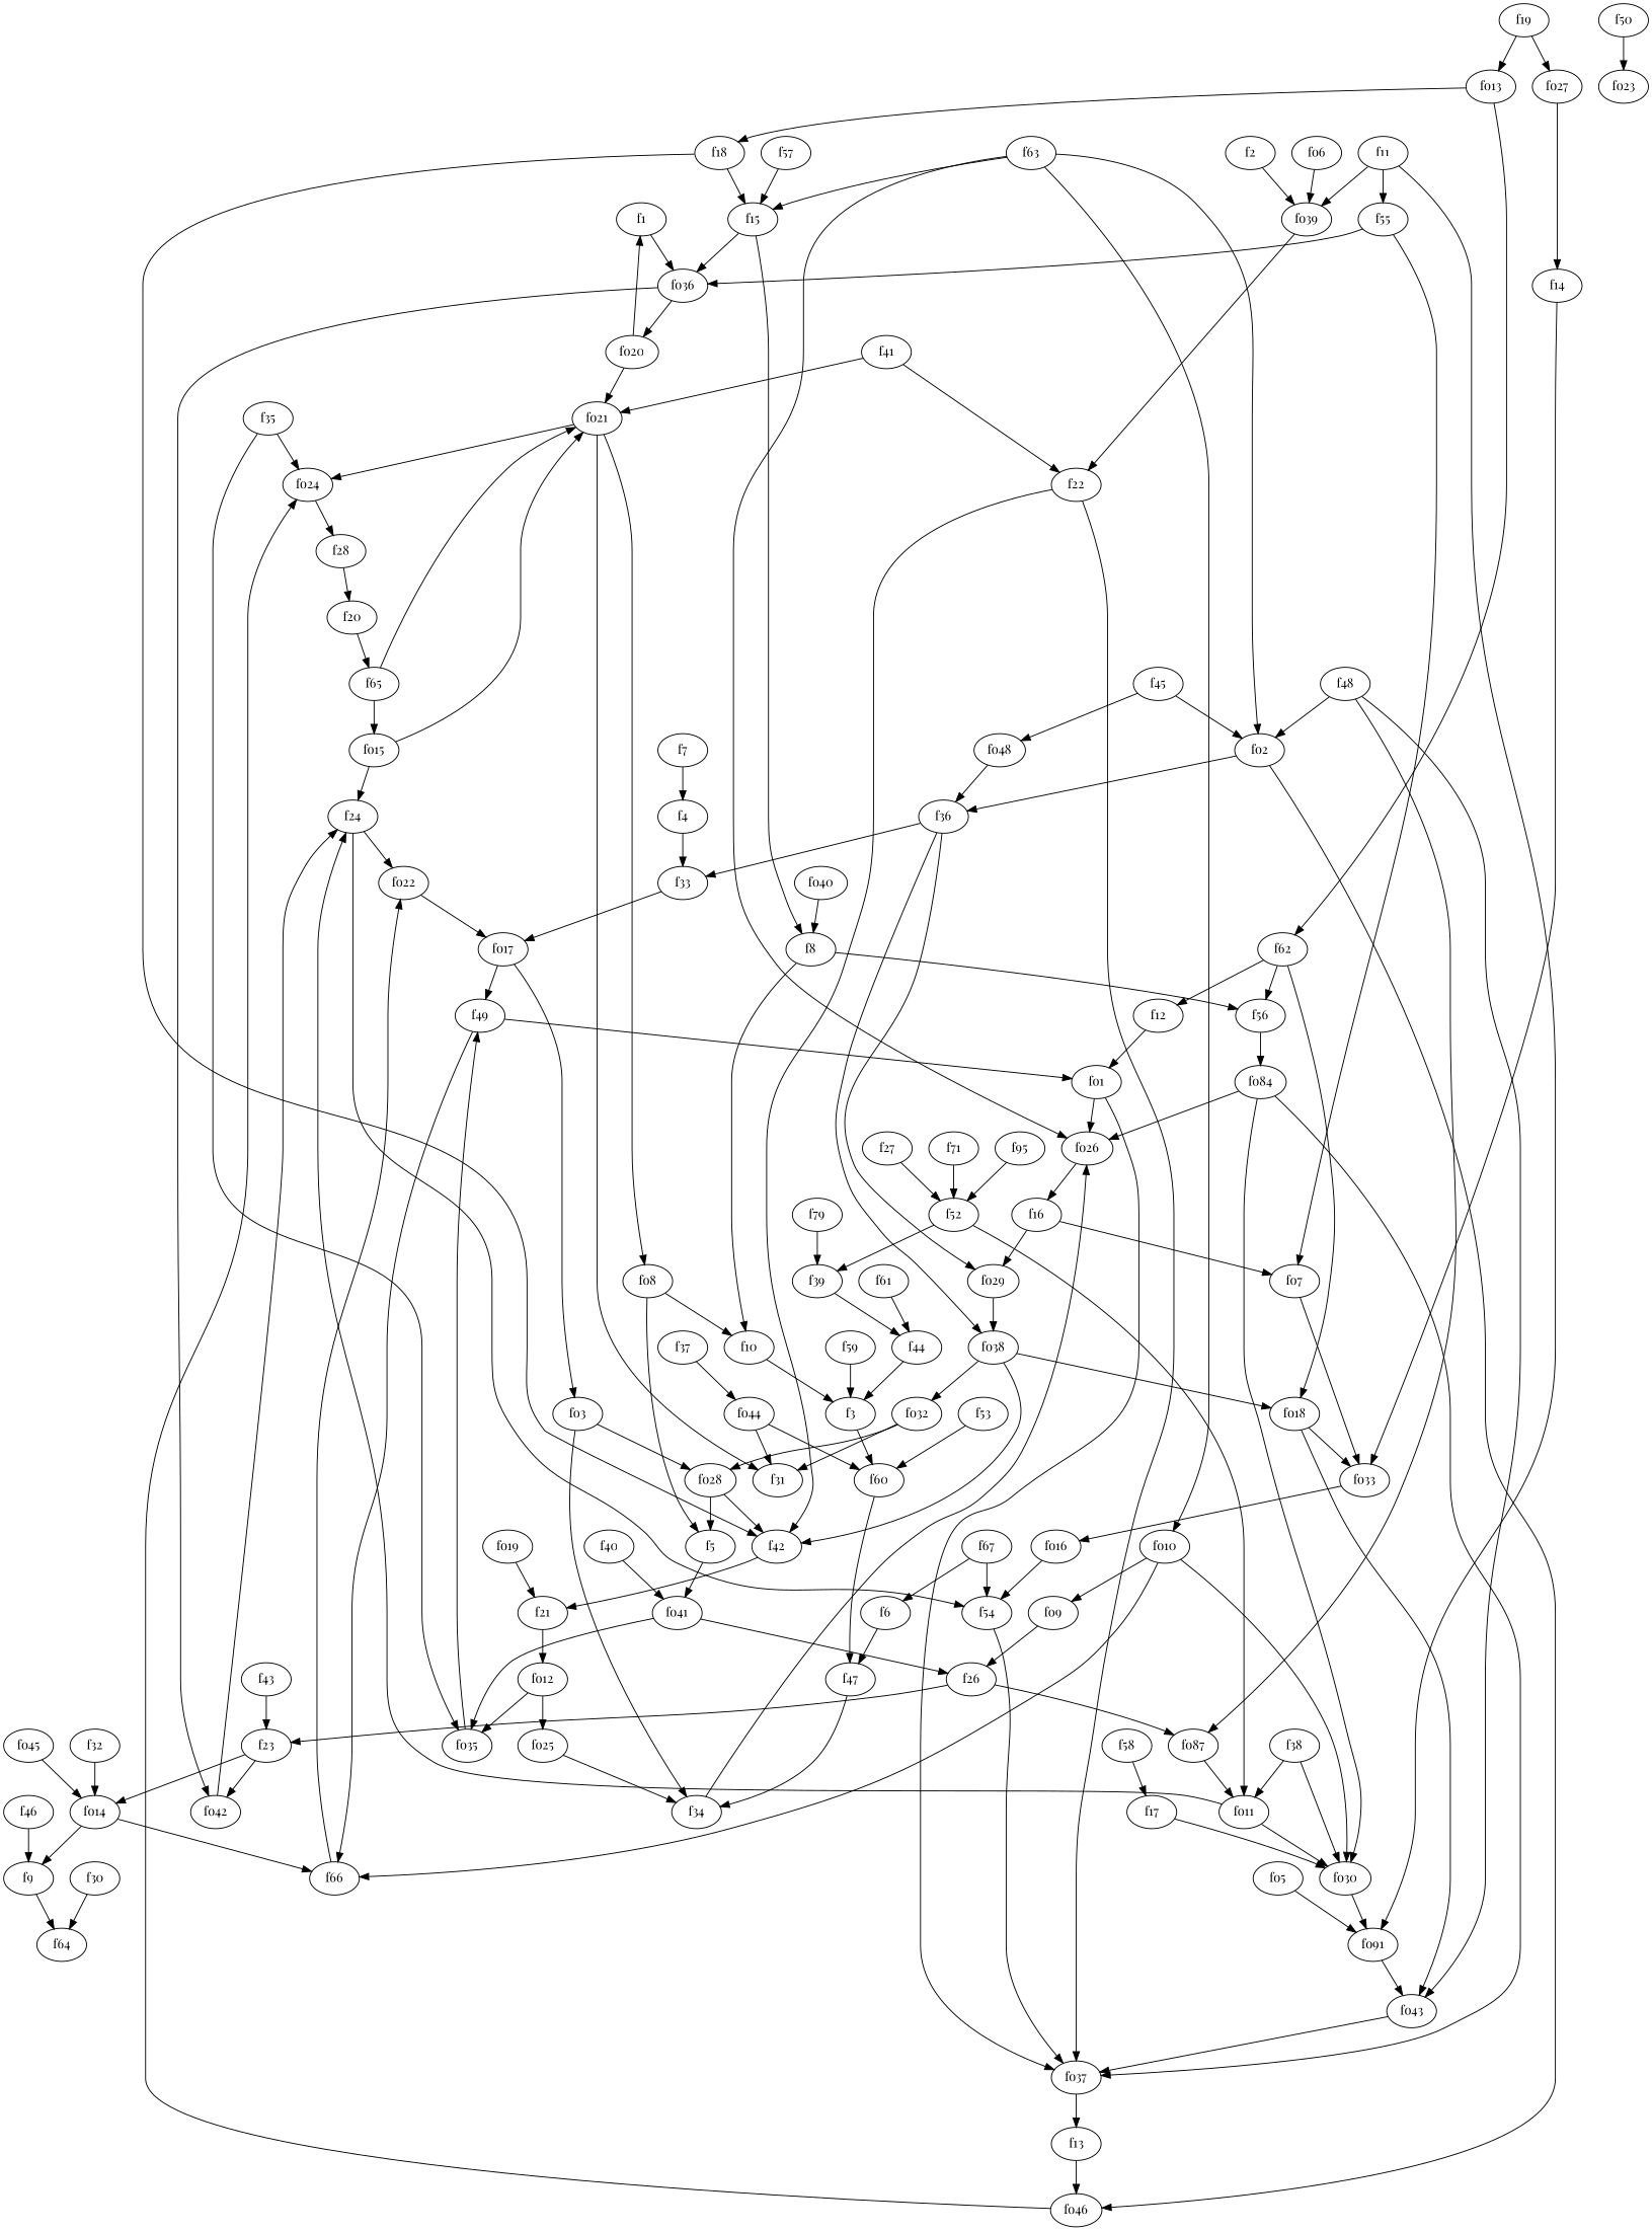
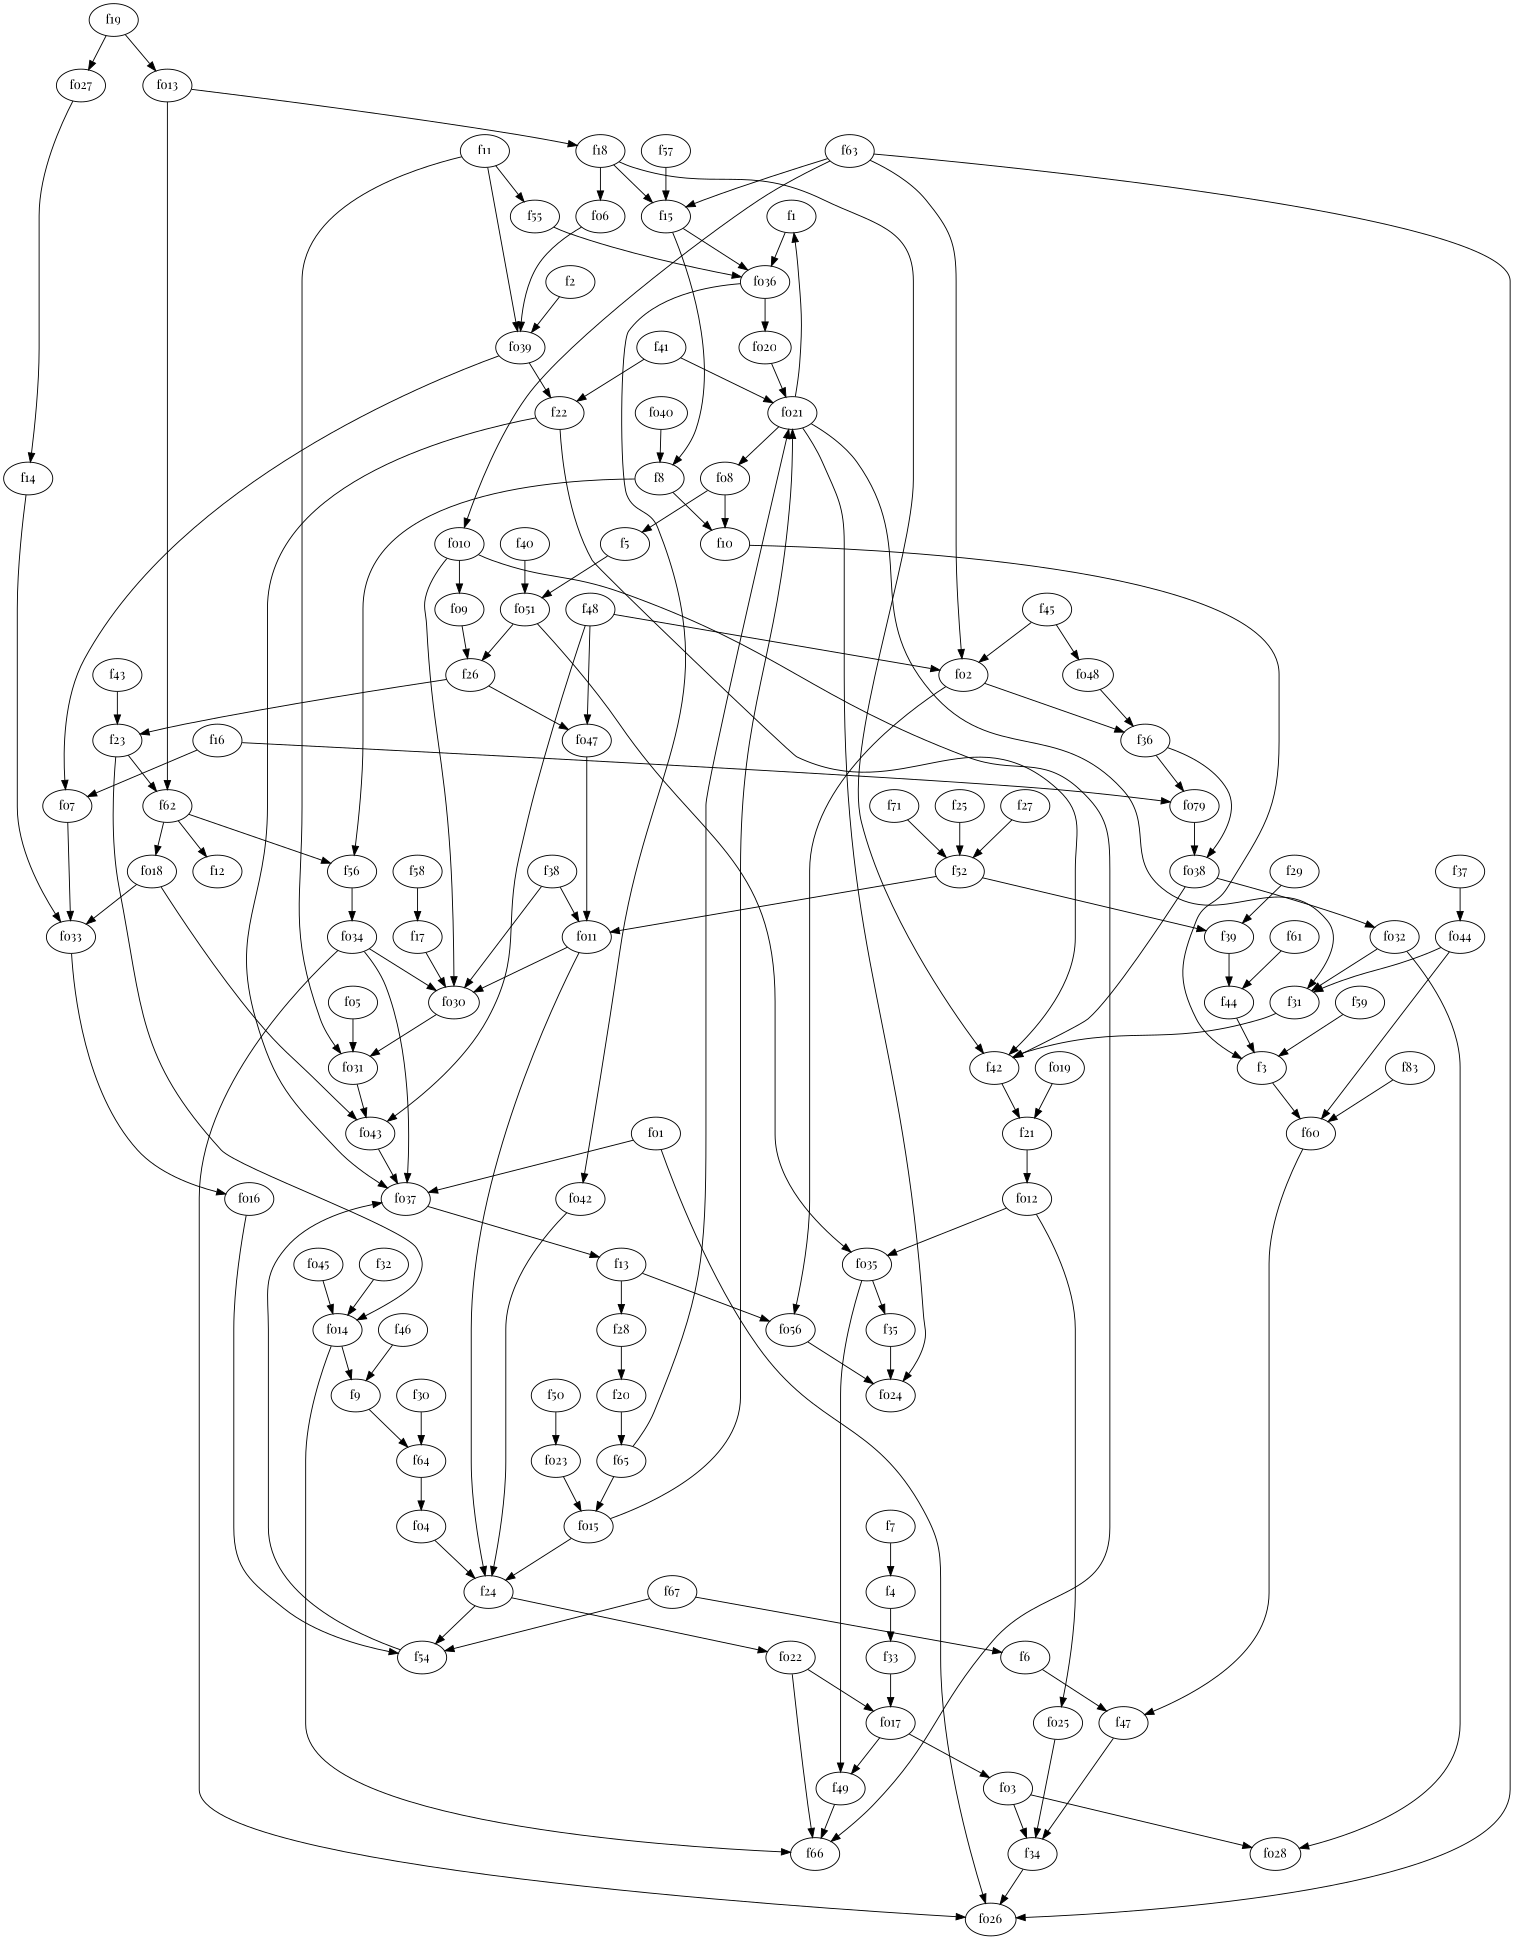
  strict digraph {
    fontname="Playfair Display"
    node [fontname="Playfair Display"]
    edge [fontname="Playfair Display" weight=2]
    f1
    fo36
    fo20
    fo42
    f2
    fo39
    fo7
    f22
    f3
    f60
    f47
    f4
    f33
    fo17
    f5
-   fo41
+   fo41 [label=fo51]
    f26
    fo35
    f6
    f34
    f7
    f8
    f56
    f10
-   fo34 [label=fo84]
+   fo34
    f9
    f64
+   fo4
    f11
    f55
-   fo31 [label=fo91]
+   fo31
    fo43
    f12
    fo1
    fo37
    fo26
    f13
-   fo46
+   fo46 [label=fo56]
    fo24
    f14
    fo33
    fo16
    f15
    f16
-   fo29
+   fo29 [label=fo79]
    fo38
    f17
    fo30
    f18
    f42
    fo6
    f21
    f19
    fo13
    fo27
    f62
    f20
    f65
    fo21
    fo15
    fo12
    fo25
    f23
    fo14
    fo18
    f66
    f24
    f54
    fo22
-   f25 [label=f95]
+   f25
    f52
    f39
    fo11
-   fo47 [label=fo87]
+   fo47
    f27
    f28
-   f29 [label=f79]
+   f29
    f44
    f30
    f31
    f32
    f49
    fo3
    f35
    f36
    fo32
    f37
    fo44
    f38
    f40
    f41
    fo8
    f43
    f45
    fo2
    fo48
    f46
    f48
    f50
    fo23
    n101 [label=f71]
-   f53
+   f53 [label=f83]
    f57
    f58
    f59
    f61
    f63
    fo10
    fo9
    f67
    fo28
    fo5
    fo19
    fo40
    fo45
    f1 -> fo36
    fo36 -> fo20
    fo36 -> fo42
    fo20 -> fo21
    fo42 -> f24
    f2 -> fo39
-   f55 -> fo7
+   fo39 -> fo7
    fo39 -> f22
    fo7 -> fo33
    f22 -> fo37
    f22 -> f42
    f3 -> f60
    f60 -> f47
    f47 -> f34
    f4 -> f33
    f33 -> fo17
    fo17 -> f49
    fo17 -> fo3
    f5 -> fo41
    fo41 -> f26
    fo41 -> fo35
    f26 -> f23
    f26 -> fo47
    fo35 -> f49
    f6 -> f47
    f34 -> fo26
    f7 -> f4
    f8 -> f56
    f8 -> f10
    f56 -> fo34
    f10 -> f3
    fo34 -> fo37
    fo34 -> fo26
    fo34 -> fo30
    f9 -> f64
+   f64 -> fo4
+   fo4 -> f24
    f11 -> fo39
    f11 -> f55
    f11 -> fo31
    f55 -> fo36
    fo31 -> fo43
    fo43 -> fo37
-   f12 -> fo1
    fo1 -> fo37
    fo1 -> fo26
    fo37 -> f13
-   fo26 -> f16
    f13 -> fo46
    fo46 -> fo24
-   fo24 -> f28
+   f13 -> f28
    f14 -> fo33
    fo33 -> fo16
    fo16 -> f54
    f15 -> fo36
    f15 -> f8
    f16 -> fo7
    f16 -> fo29
    fo29 -> fo38
    fo38 -> f42
-   fo38 -> fo18
    fo38 -> fo32
    f17 -> fo30
    fo30 -> fo31
    f18 -> f15
    f18 -> f42
+   f18 -> fo6
    f42 -> f21
    fo6 -> fo39
    f21 -> fo12
    f19 -> fo13
    f19 -> fo27
    fo13 -> f18
    fo13 -> f62
    fo27 -> f14
    f62 -> f56
    f62 -> f12
    f62 -> fo18
    f20 -> f65
    f65 -> fo21
    f65 -> fo15
-   fo20 -> f1
+   fo21 -> f1
    fo21 -> fo24
    fo21 -> f31
    fo21 -> fo8
    fo15 -> fo21
    fo15 -> f24
    fo12 -> fo35
    fo12 -> fo25
    fo25 -> f34
-   f23 -> fo42
+   f23 -> f62
    f23 -> fo14
    fo14 -> f9
    fo14 -> f66
    fo18 -> fo43
    fo18 -> fo33
-   f66 -> fo22
+   fo22 -> f66
    f24 -> f54
    f24 -> fo22
    f54 -> fo37
    fo22 -> fo17
    f25 -> f52
    f52 -> f39
    f52 -> fo11
    f39 -> f44
    fo11 -> fo30
    fo11 -> f24
    fo47 -> fo11
    f27 -> f52
    f28 -> f20
    f29 -> f39
    f44 -> f3
    f30 -> f64
-   fo28 -> f42
+   f31 -> f42
    f32 -> fo14
-   f49 -> fo1
    f49 -> f66
    fo3 -> f34
    fo3 -> fo28
-   f35 -> fo35
+   fo35 -> f35
    f35 -> fo24
-   f36 -> f33
    f36 -> fo29
    f36 -> fo38
    fo32 -> f31
    fo32 -> fo28
    f37 -> fo44
    fo44 -> f60
    fo44 -> f31
    f38 -> fo30
    f38 -> fo11
    f40 -> fo41
    f41 -> f22
    f41 -> fo21
    fo8 -> f5
    fo8 -> f10
    f43 -> f23
    f45 -> fo2
    f45 -> fo48
    fo2 -> fo46
    fo2 -> f36
    fo48 -> f36
    f46 -> f9
    f48 -> fo43
    f48 -> fo47
    f48 -> fo2
    f50 -> fo23
+   fo23 -> fo15
    n101 -> f52
    f53 -> f60
    f57 -> f15
    f58 -> f17
    f59 -> f3
    f61 -> f44
    f63 -> fo26
    f63 -> f15
    f63 -> fo2
    f63 -> fo10
    fo10 -> fo30
    fo10 -> f66
    fo10 -> fo9
    fo9 -> f26
    f67 -> f6
    f67 -> f54
-   fo28 -> f5
    fo5 -> fo31
    fo19 -> f21
    fo40 -> f8
    fo45 -> fo14
  }
